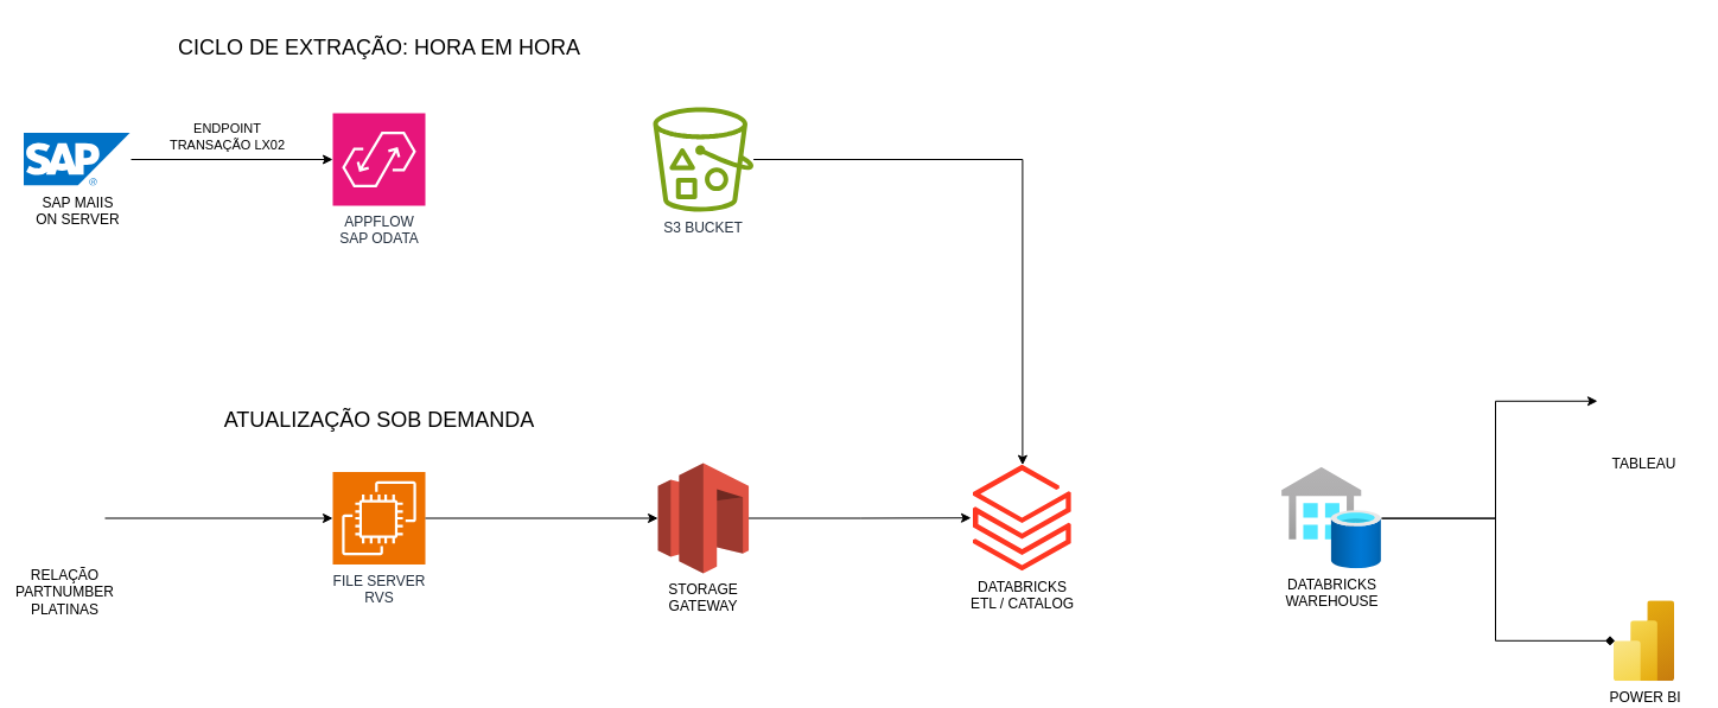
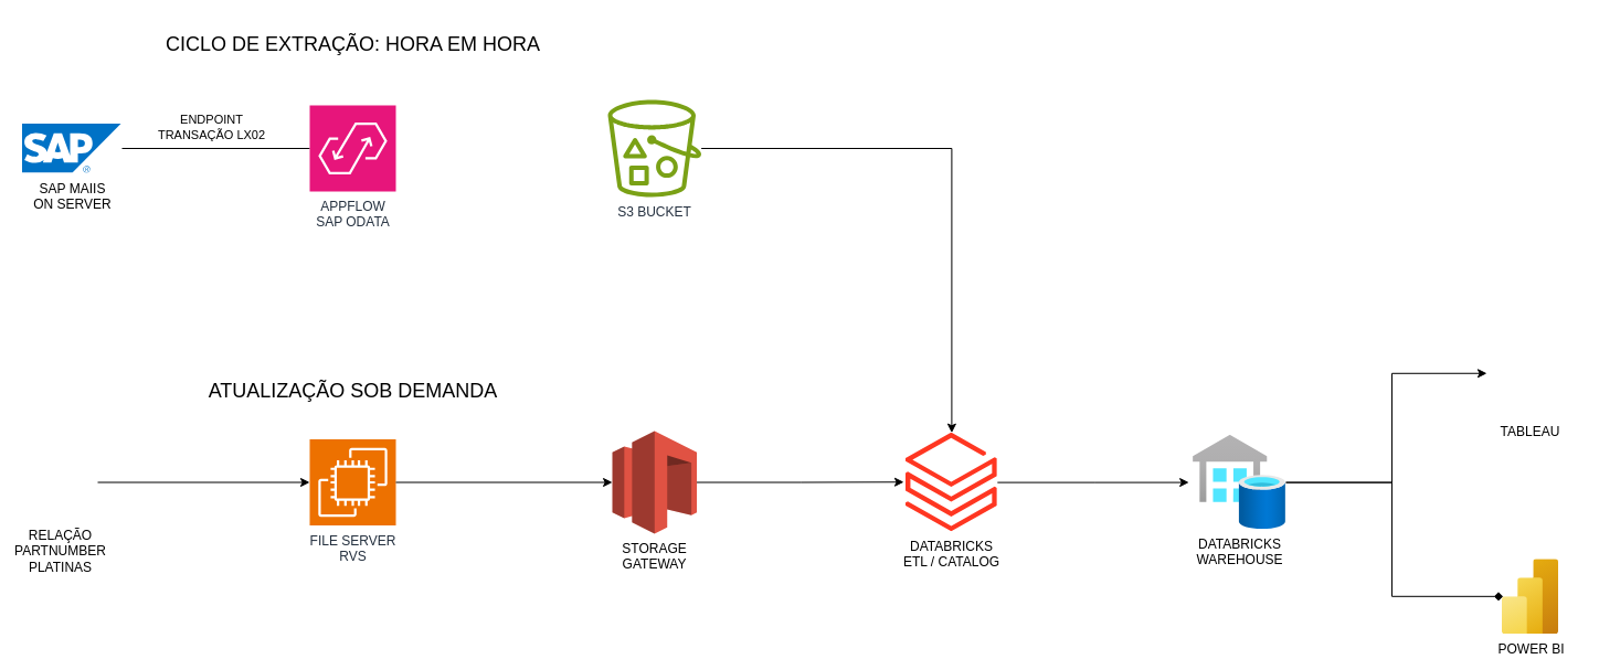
  <mxCell id="0" />
  <mxCell id="1" parent="0" />
- <mxCell id="2" style="edgeStyle=orthogonalEdgeStyle;rounded=0;orthogonalLoop=1;jettySize=auto;html=1;" edge="1" parent="1" source="4" target="7"><mxGeometry relative="1" as="geometry" /></mxCell>
+ <mxCell id="2" style="edgeStyle=orthogonalEdgeStyle;rounded=0;orthogonalLoop=1;jettySize=auto;html=1;endArrow=none;" edge="1" parent="1" source="4" target="7"><mxGeometry relative="1" as="geometry" /></mxCell>
  <mxCell id="3" value="ENDPOINT&lt;br&gt;TRANSAÇÃO LX02" style="edgeLabel;html=1;align=center;verticalAlign=middle;resizable=0;points=[];" vertex="1" connectable="0" parent="2"><mxGeometry x="0.196" relative="1" as="geometry"><mxPoint x="-22" y="-20" as="offset" /></mxGeometry></mxCell>
  <mxCell id="4" value="SAP MAIIS&lt;br&gt;ON SERVER" style="image;sketch=0;aspect=fixed;html=1;points=[];align=center;fontSize=12;image=img/lib/mscae/SAP_HANA_on_Azure.svg;" vertex="1" parent="1"><mxGeometry x="20" y="111.5" width="90" height="45" as="geometry" /></mxCell>
  <mxCell id="5" style="edgeStyle=orthogonalEdgeStyle;rounded=0;orthogonalLoop=1;jettySize=auto;html=1;" edge="1" parent="1" source="6" target="16"><mxGeometry relative="1" as="geometry" /></mxCell>
  <mxCell id="6" value="RELAÇÃO&lt;br&gt;PARTNUMBER&lt;br&gt;PLATINAS" style="shape=image;html=1;verticalAlign=top;verticalLabelPosition=bottom;labelBackgroundColor=#ffffff;imageAspect=0;aspect=fixed;image=https://cdn3.iconfinder.com/data/icons/brands-applications/512/Excel_D-128.png" vertex="1" parent="1"><mxGeometry x="20" y="402.5" width="68" height="68" as="geometry" /></mxCell>
  <mxCell id="7" value="APPFLOW&lt;br&gt;SAP ODATA" style="sketch=0;points=[[0,0,0],[0.25,0,0],[0.5,0,0],[0.75,0,0],[1,0,0],[0,1,0],[0.25,1,0],[0.5,1,0],[0.75,1,0],[1,1,0],[0,0.25,0],[0,0.5,0],[0,0.75,0],[1,0.25,0],[1,0.5,0],[1,0.75,0]];outlineConnect=0;fontColor=#232F3E;fillColor=#E7157B;strokeColor=#ffffff;dashed=0;verticalLabelPosition=bottom;verticalAlign=top;align=center;html=1;fontSize=12;fontStyle=0;aspect=fixed;shape=mxgraph.aws4.resourceIcon;resIcon=mxgraph.aws4.appflow;" vertex="1" parent="1"><mxGeometry x="280" y="95" width="78" height="78" as="geometry" /></mxCell>
  <mxCell id="8" value="S3 BUCKET" style="sketch=0;outlineConnect=0;fontColor=#232F3E;gradientColor=none;fillColor=#7AA116;strokeColor=none;dashed=0;verticalLabelPosition=bottom;verticalAlign=top;align=center;html=1;fontSize=12;fontStyle=0;aspect=fixed;pointerEvents=1;shape=mxgraph.aws4.bucket_with_objects;" vertex="1" parent="1"><mxGeometry x="550" y="90" width="84.62" height="88" as="geometry" /></mxCell>
  <mxCell id="9" value="DATABRICKS&lt;br&gt;ETL / CATALOG" style="image;aspect=fixed;html=1;points=[];align=center;fontSize=12;image=img/lib/azure2/analytics/Azure_Databricks.svg;" vertex="1" parent="1"><mxGeometry x="820" y="391.67" width="82.8" height="89.66" as="geometry" /></mxCell>
  <mxCell id="10" style="edgeStyle=orthogonalEdgeStyle;rounded=0;orthogonalLoop=1;jettySize=auto;html=1;entryX=0;entryY=0.5;entryDx=0;entryDy=0;" edge="1" parent="1" source="11" target="13"><mxGeometry relative="1" as="geometry"><Array as="points"><mxPoint x="1260" y="437" /><mxPoint x="1260" y="338" /></Array></mxGeometry></mxCell>
  <mxCell id="11" value="DATABRICKS&lt;br&gt;WAREHOUSE" style="image;aspect=fixed;html=1;points=[];align=center;fontSize=12;image=img/lib/azure2/databases/SQL_Data_Warehouses.svg;" vertex="1" parent="1"><mxGeometry x="1080" y="393.85" width="84" height="85.31" as="geometry" /></mxCell>
  <mxCell id="12" value="POWER BI" style="image;aspect=fixed;html=1;points=[];align=center;fontSize=12;image=img/lib/azure2/analytics/Power_BI_Embedded.svg;" vertex="1" parent="1"><mxGeometry x="1360" y="506.25" width="51" height="68" as="geometry" /></mxCell>
  <mxCell id="13" value="TABLEAU" style="shape=image;verticalLabelPosition=bottom;labelBackgroundColor=default;verticalAlign=top;aspect=fixed;imageAspect=0;image=https://cdn.worldvectorlogo.com/logos/tableau-software.svg;" vertex="1" parent="1"><mxGeometry x="1345.98" y="298.75" width="79.05" height="78" as="geometry" /></mxCell>
  <mxCell id="14" value="&lt;font style=&quot;font-size: 18px;&quot;&gt;CICLO DE EXTRAÇÃO: HORA EM HORA&lt;/font&gt;" style="text;html=1;align=center;verticalAlign=middle;resizable=0;points=[];autosize=1;strokeColor=none;fillColor=none;" vertex="1" parent="1"><mxGeometry x="139" y="20" width="360" height="40" as="geometry" /></mxCell>
  <mxCell id="15" style="edgeStyle=orthogonalEdgeStyle;rounded=0;orthogonalLoop=1;jettySize=auto;html=1;" edge="1" parent="1" source="8" target="9"><mxGeometry relative="1" as="geometry" /></mxCell>
  <mxCell id="16" value="FILE SERVER&lt;br&gt;RVS" style="sketch=0;points=[[0,0,0],[0.25,0,0],[0.5,0,0],[0.75,0,0],[1,0,0],[0,1,0],[0.25,1,0],[0.5,1,0],[0.75,1,0],[1,1,0],[0,0.25,0],[0,0.5,0],[0,0.75,0],[1,0.25,0],[1,0.5,0],[1,0.75,0]];outlineConnect=0;fontColor=#232F3E;fillColor=#ED7100;strokeColor=#ffffff;dashed=0;verticalLabelPosition=bottom;verticalAlign=top;align=center;html=1;fontSize=12;fontStyle=0;aspect=fixed;shape=mxgraph.aws4.resourceIcon;resIcon=mxgraph.aws4.ec2;" vertex="1" parent="1"><mxGeometry x="280" y="397.5" width="78" height="78" as="geometry" /></mxCell>
  <mxCell id="17" value="STORAGE&lt;br&gt;GATEWAY" style="outlineConnect=0;dashed=0;verticalLabelPosition=bottom;verticalAlign=top;align=center;html=1;shape=mxgraph.aws3.storage_gateway;fillColor=#E05243;gradientColor=none;" vertex="1" parent="1"><mxGeometry x="554.06" y="390" width="76.5" height="93" as="geometry" /></mxCell>
  <mxCell id="18" style="edgeStyle=orthogonalEdgeStyle;rounded=0;orthogonalLoop=1;jettySize=auto;html=1;entryX=0;entryY=0.5;entryDx=0;entryDy=0;entryPerimeter=0;" edge="1" parent="1" source="16" target="17"><mxGeometry relative="1" as="geometry" /></mxCell>
  <mxCell id="19" style="edgeStyle=orthogonalEdgeStyle;rounded=0;orthogonalLoop=1;jettySize=auto;html=1;entryX=-0.024;entryY=0.497;entryDx=0;entryDy=0;entryPerimeter=0;" edge="1" parent="1" source="17" target="9"><mxGeometry relative="1" as="geometry" /></mxCell>
  <mxCell id="20" value="&lt;span style=&quot;font-size: 18px;&quot;&gt;ATUALIZAÇÃO SOB DEMANDA&lt;/span&gt;" style="text;html=1;align=center;verticalAlign=middle;resizable=0;points=[];autosize=1;strokeColor=none;fillColor=none;" vertex="1" parent="1"><mxGeometry x="174" y="334" width="290" height="40" as="geometry" /></mxCell>
+ <mxCell id="21" style="edgeStyle=orthogonalEdgeStyle;rounded=0;orthogonalLoop=1;jettySize=auto;html=1;entryX=-0.046;entryY=0.501;entryDx=0;entryDy=0;entryPerimeter=0;" edge="1" parent="1" source="9" target="11"><mxGeometry relative="1" as="geometry" /></mxCell>
  <mxCell id="22" style="edgeStyle=orthogonalEdgeStyle;rounded=0;orthogonalLoop=1;jettySize=auto;html=1;entryX=0.014;entryY=0.494;entryDx=0;entryDy=0;entryPerimeter=0;endArrow=diamond;" edge="1" parent="1" source="11" target="12"><mxGeometry relative="1" as="geometry"><Array as="points"><mxPoint x="1260" y="437" /><mxPoint x="1260" y="540" /></Array></mxGeometry></mxCell>
